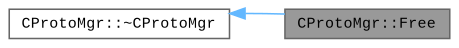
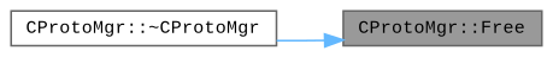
  digraph {
    rankdir=RL
    fontname="Liberation Mono"
    node [fontname="Liberation Mono" fontsize=10 shape=box style=filled]
    n1 [color=gray40 fillcolor=grey60 fontcolor=black height=0.2 label="CProtoMgr::Free" width=0.4]
    n2 [color=grey40 fillcolor=white height=0.2 label="CProtoMgr::~CProtoMgr" width=0.4]
-   n2 -> n1 [color=steelblue1 dir=back fontname="Liberation Mono" fontsize=10 labelfontname=Helvetica labelfontsize=10 style=solid]
+   n1 -> n2 [color=steelblue1 dir=back fontname="Liberation Mono" fontsize=10 labelfontname=Helvetica labelfontsize=10 style=solid]
  }
